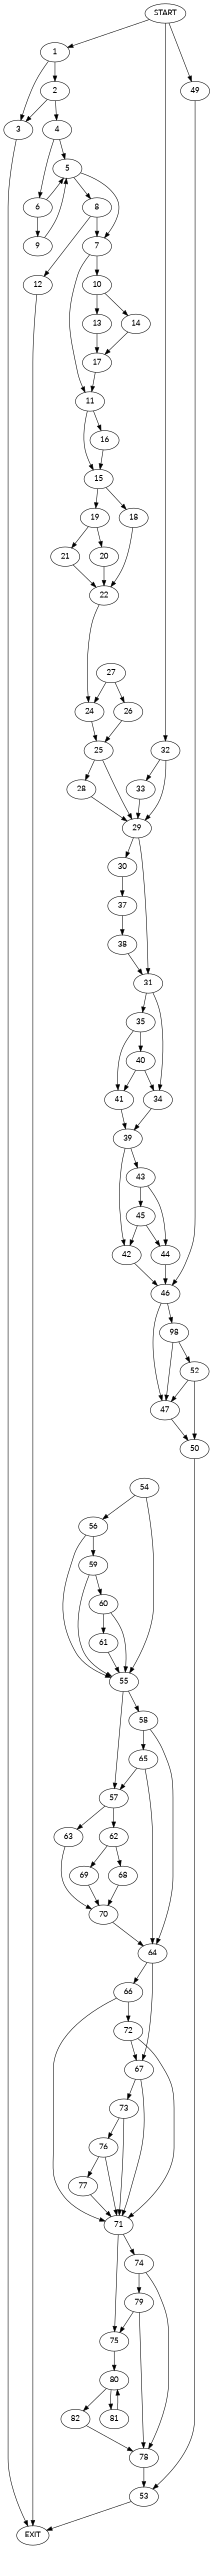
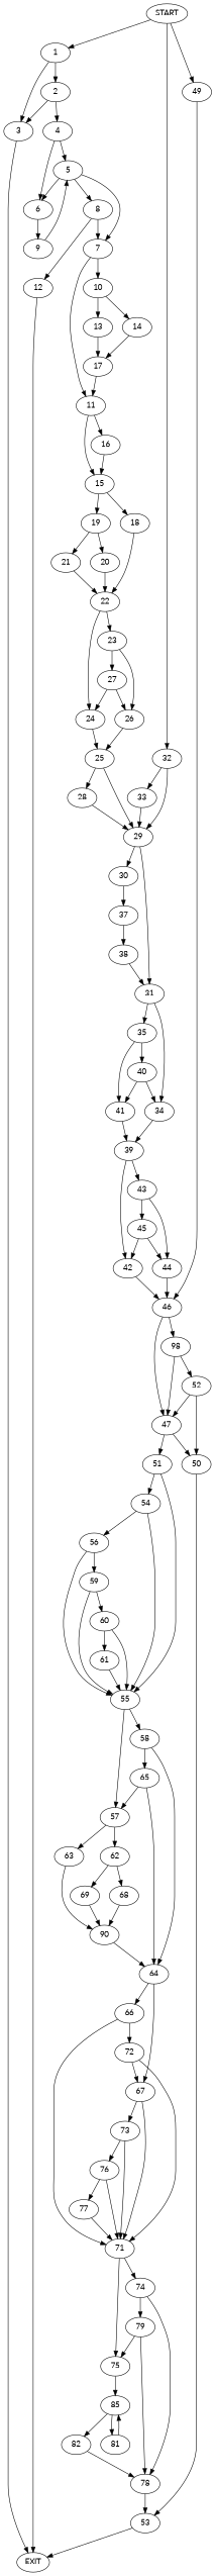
  digraph {
    fontname=Lato
    node [fontname=Lato]
    edge [fontname=Lato]
    n1 [label=START]
    1
    32
    49
    2
    3
    29
    33
    46
    n10 [label=EXIT]
    4
    5
    6
    7
    8
    9
    10
    11
    12
    13
    14
    15
    16
    17
    18
    19
    22
    20
    21
+   23
    24
    26
    27
    25
    28
    30
    31
    37
    34
    35
    38
    39
    40
    41
    42
    43
    44
    45
    47
    n50 [label=98]
    50
+   51
    52
    53
    54
    55
    56
    57
    58
    59
    62
    63
    64
    65
    60
    68
    69
-   70
+   70 [label=90]
    66
    67
    61
    71
    72
    73
    74
    75
    76
    78
    79
-   80
+   80 [label=85]
    77
    81
    82
    n1 -> 1
    n1 -> 32
    n1 -> 49
    1 -> 2
    1 -> 3
    32 -> 29
    32 -> 33
    49 -> 46
    2 -> 3
    2 -> 4
    3 -> n10
    29 -> 30
    29 -> 31
    33 -> 29
    46 -> 47
    46 -> n50
    4 -> 5
    4 -> 6
    5 -> 7
    5 -> 8
-   6 -> 5
+   5 -> 6
    6 -> 9
    7 -> 10
    7 -> 11
    8 -> 7
    8 -> 12
    9 -> 5
    10 -> 13
    10 -> 14
    11 -> 15
    11 -> 16
    12 -> n10
    13 -> 17
    14 -> 17
    15 -> 18
    15 -> 19
    16 -> 15
    17 -> 11
    18 -> 22
    19 -> 20
    19 -> 21
+   22 -> 23
    22 -> 24
    20 -> 22
    21 -> 22
+   23 -> 26
+   23 -> 27
    24 -> 25
    26 -> 25
    27 -> 24
    27 -> 26
    25 -> 29
    25 -> 28
    28 -> 29
    30 -> 37
    31 -> 34
    31 -> 35
    37 -> 38
    34 -> 39
    35 -> 40
    35 -> 41
    38 -> 31
    39 -> 42
    39 -> 43
    40 -> 34
    40 -> 41
    41 -> 39
    42 -> 46
    43 -> 44
    43 -> 45
    44 -> 46
    45 -> 42
    45 -> 44
    47 -> 50
+   47 -> 51
    n50 -> 47
    n50 -> 52
    50 -> 53
+   51 -> 54
+   51 -> 55
    52 -> 47
    52 -> 50
    53 -> n10
    54 -> 55
    54 -> 56
    55 -> 57
    55 -> 58
    56 -> 55
    56 -> 59
    57 -> 62
    57 -> 63
    58 -> 64
    58 -> 65
    59 -> 55
    59 -> 60
    62 -> 68
    62 -> 69
    63 -> 70
    64 -> 66
    64 -> 67
    65 -> 57
    65 -> 64
    60 -> 55
    60 -> 61
    68 -> 70
    69 -> 70
    70 -> 64
    66 -> 71
    66 -> 72
    67 -> 71
    67 -> 73
    61 -> 55
    71 -> 74
    71 -> 75
    72 -> 67
    72 -> 71
    73 -> 71
    73 -> 76
    74 -> 78
    74 -> 79
    75 -> 80
    76 -> 71
    76 -> 77
    78 -> 53
    79 -> 75
    79 -> 78
    80 -> 81
    80 -> 82
    77 -> 71
    81 -> 80
    82 -> 78
  }
